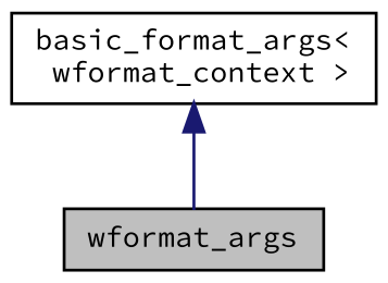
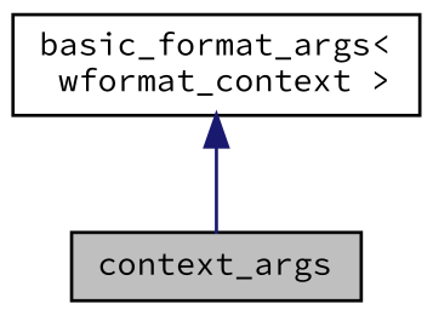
  digraph {
    fontname="Source Code Pro"
    node [color=black fontname="Source Code Pro" fontsize=10 shape=record style=filled]
-   n1 [fillcolor=grey75 fontcolor=black height=0.2 label=wformat_args width=0.4]
+   n1 [fillcolor=grey75 fontcolor=black height=0.2 label=context_args width=0.4]
    n2 [fillcolor=white height=0.2 label="basic_format_args\<\l wformat_context \>" width=0.4]
    n2 -> n1 [color=midnightblue dir=back fontname="Source Code Pro" fontsize=10 labelfontname=Helvetica labelfontsize=10 style=solid]
  }
